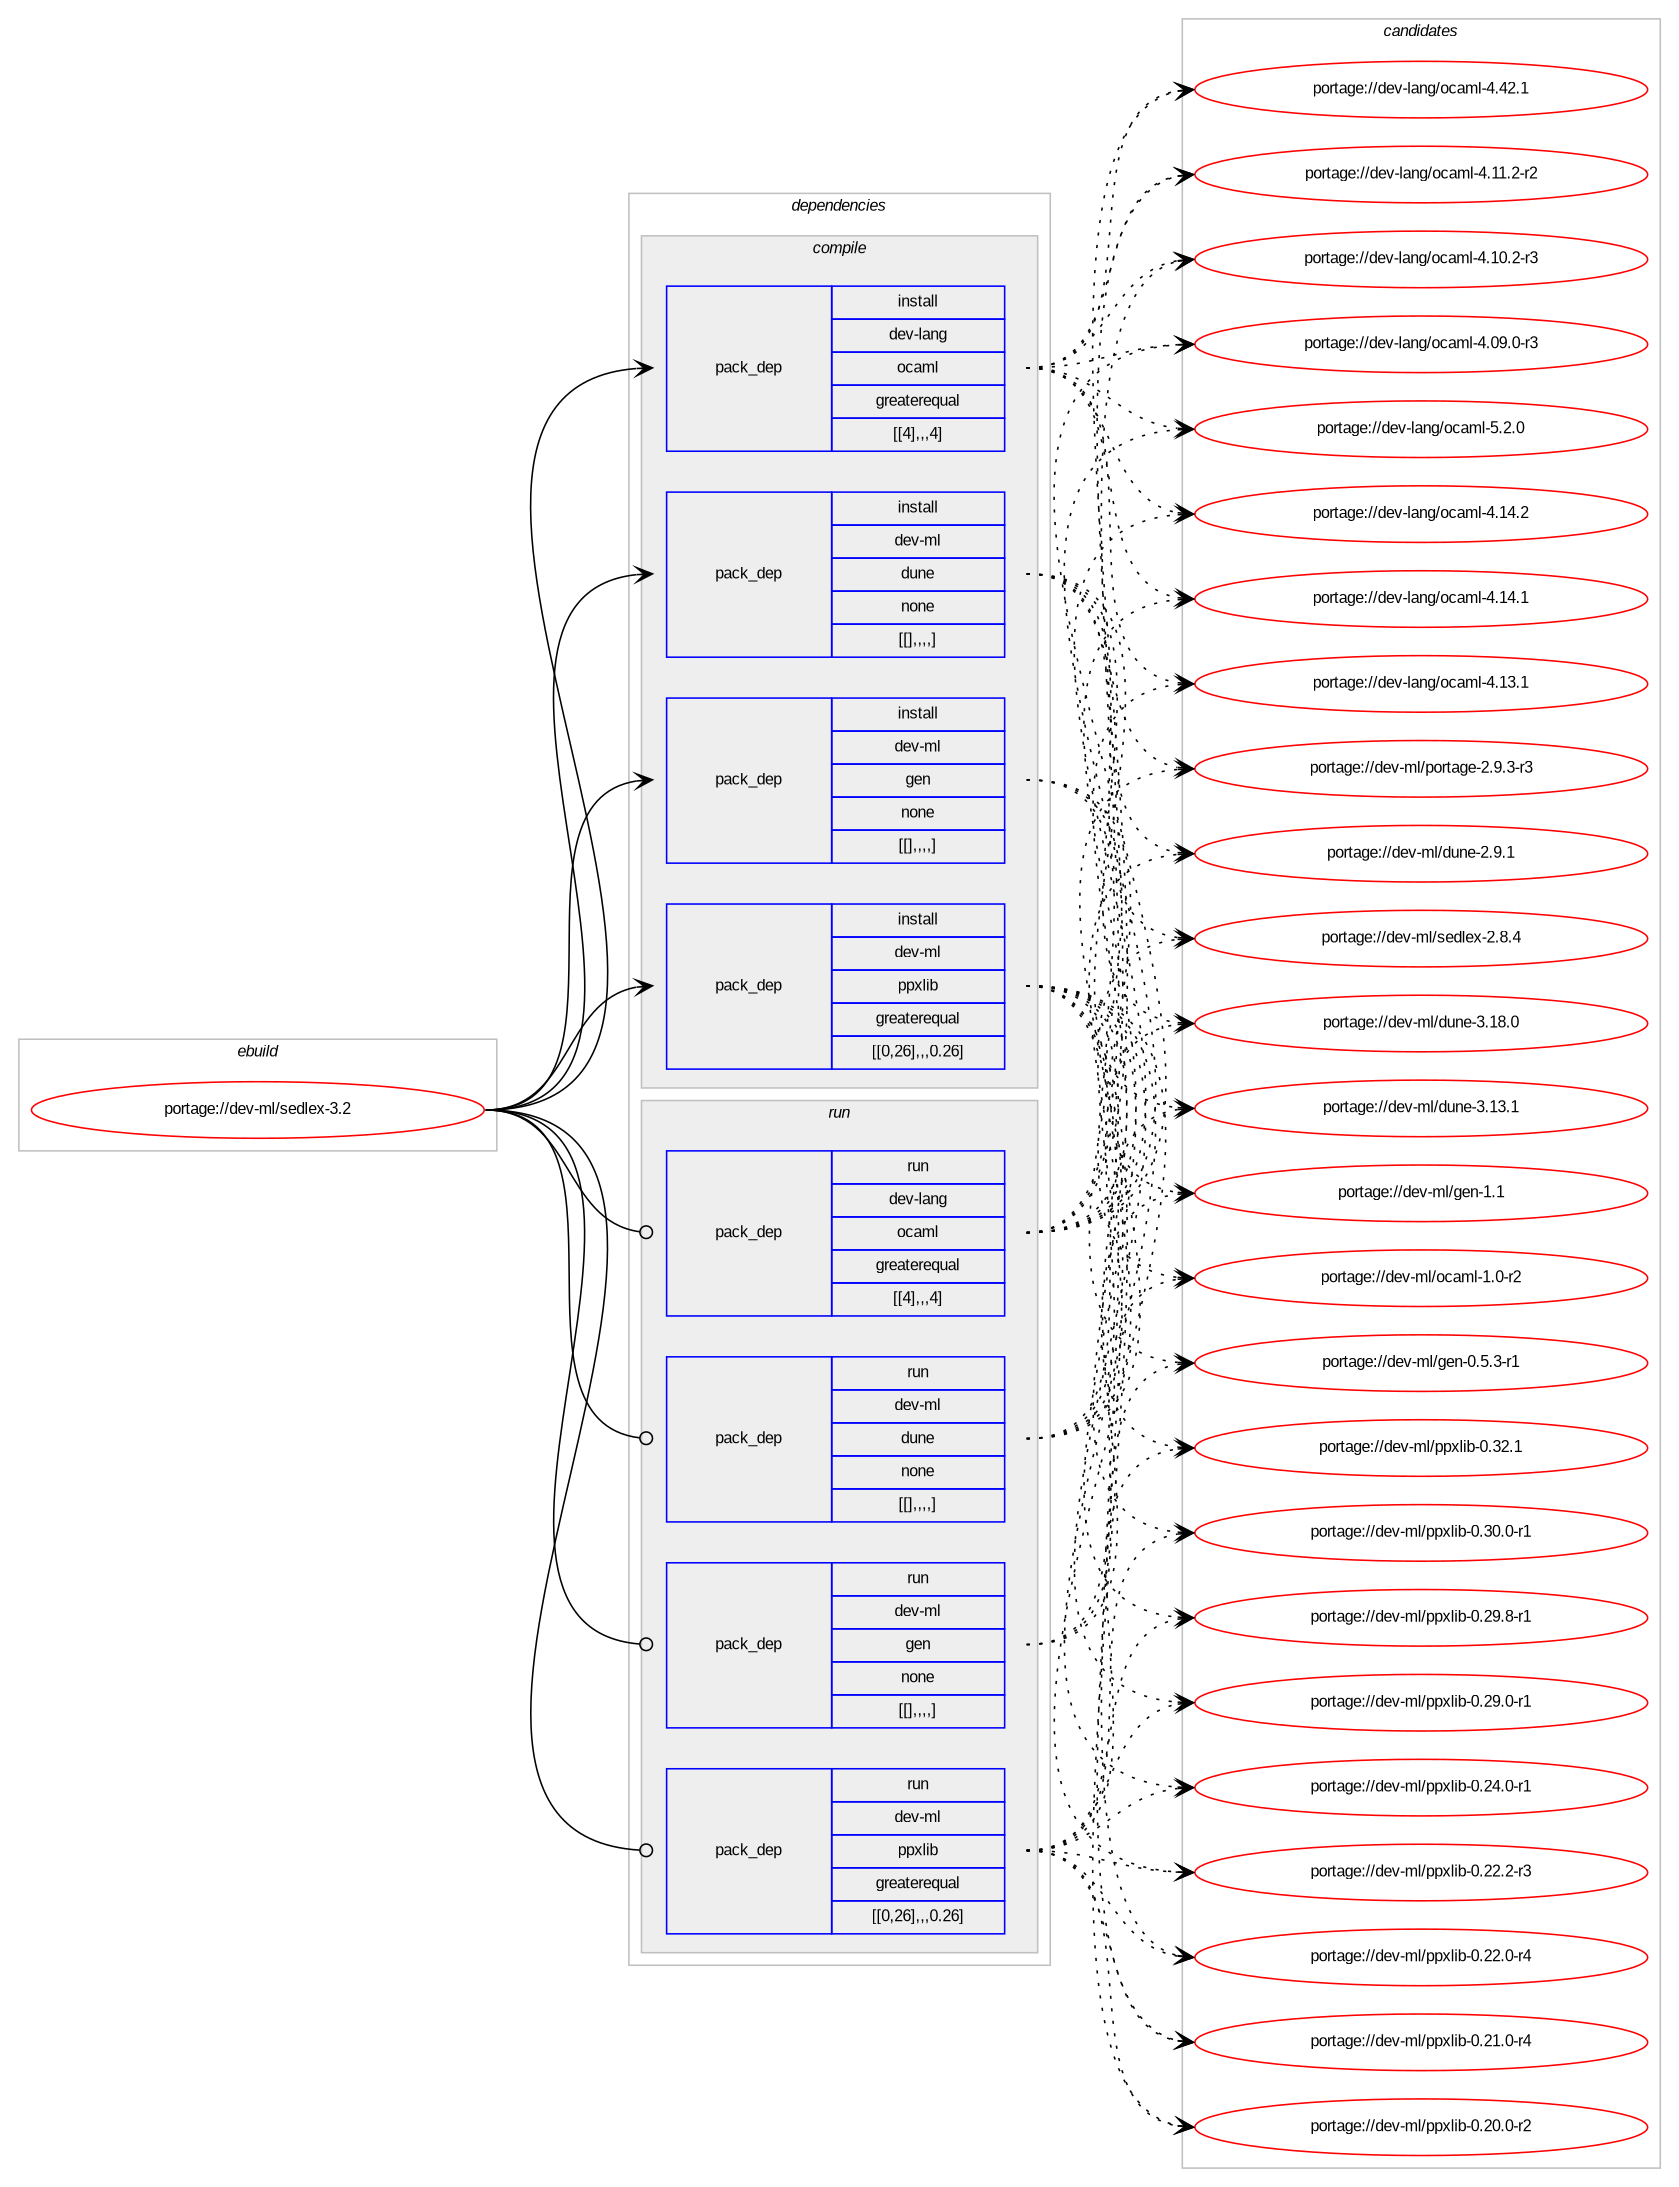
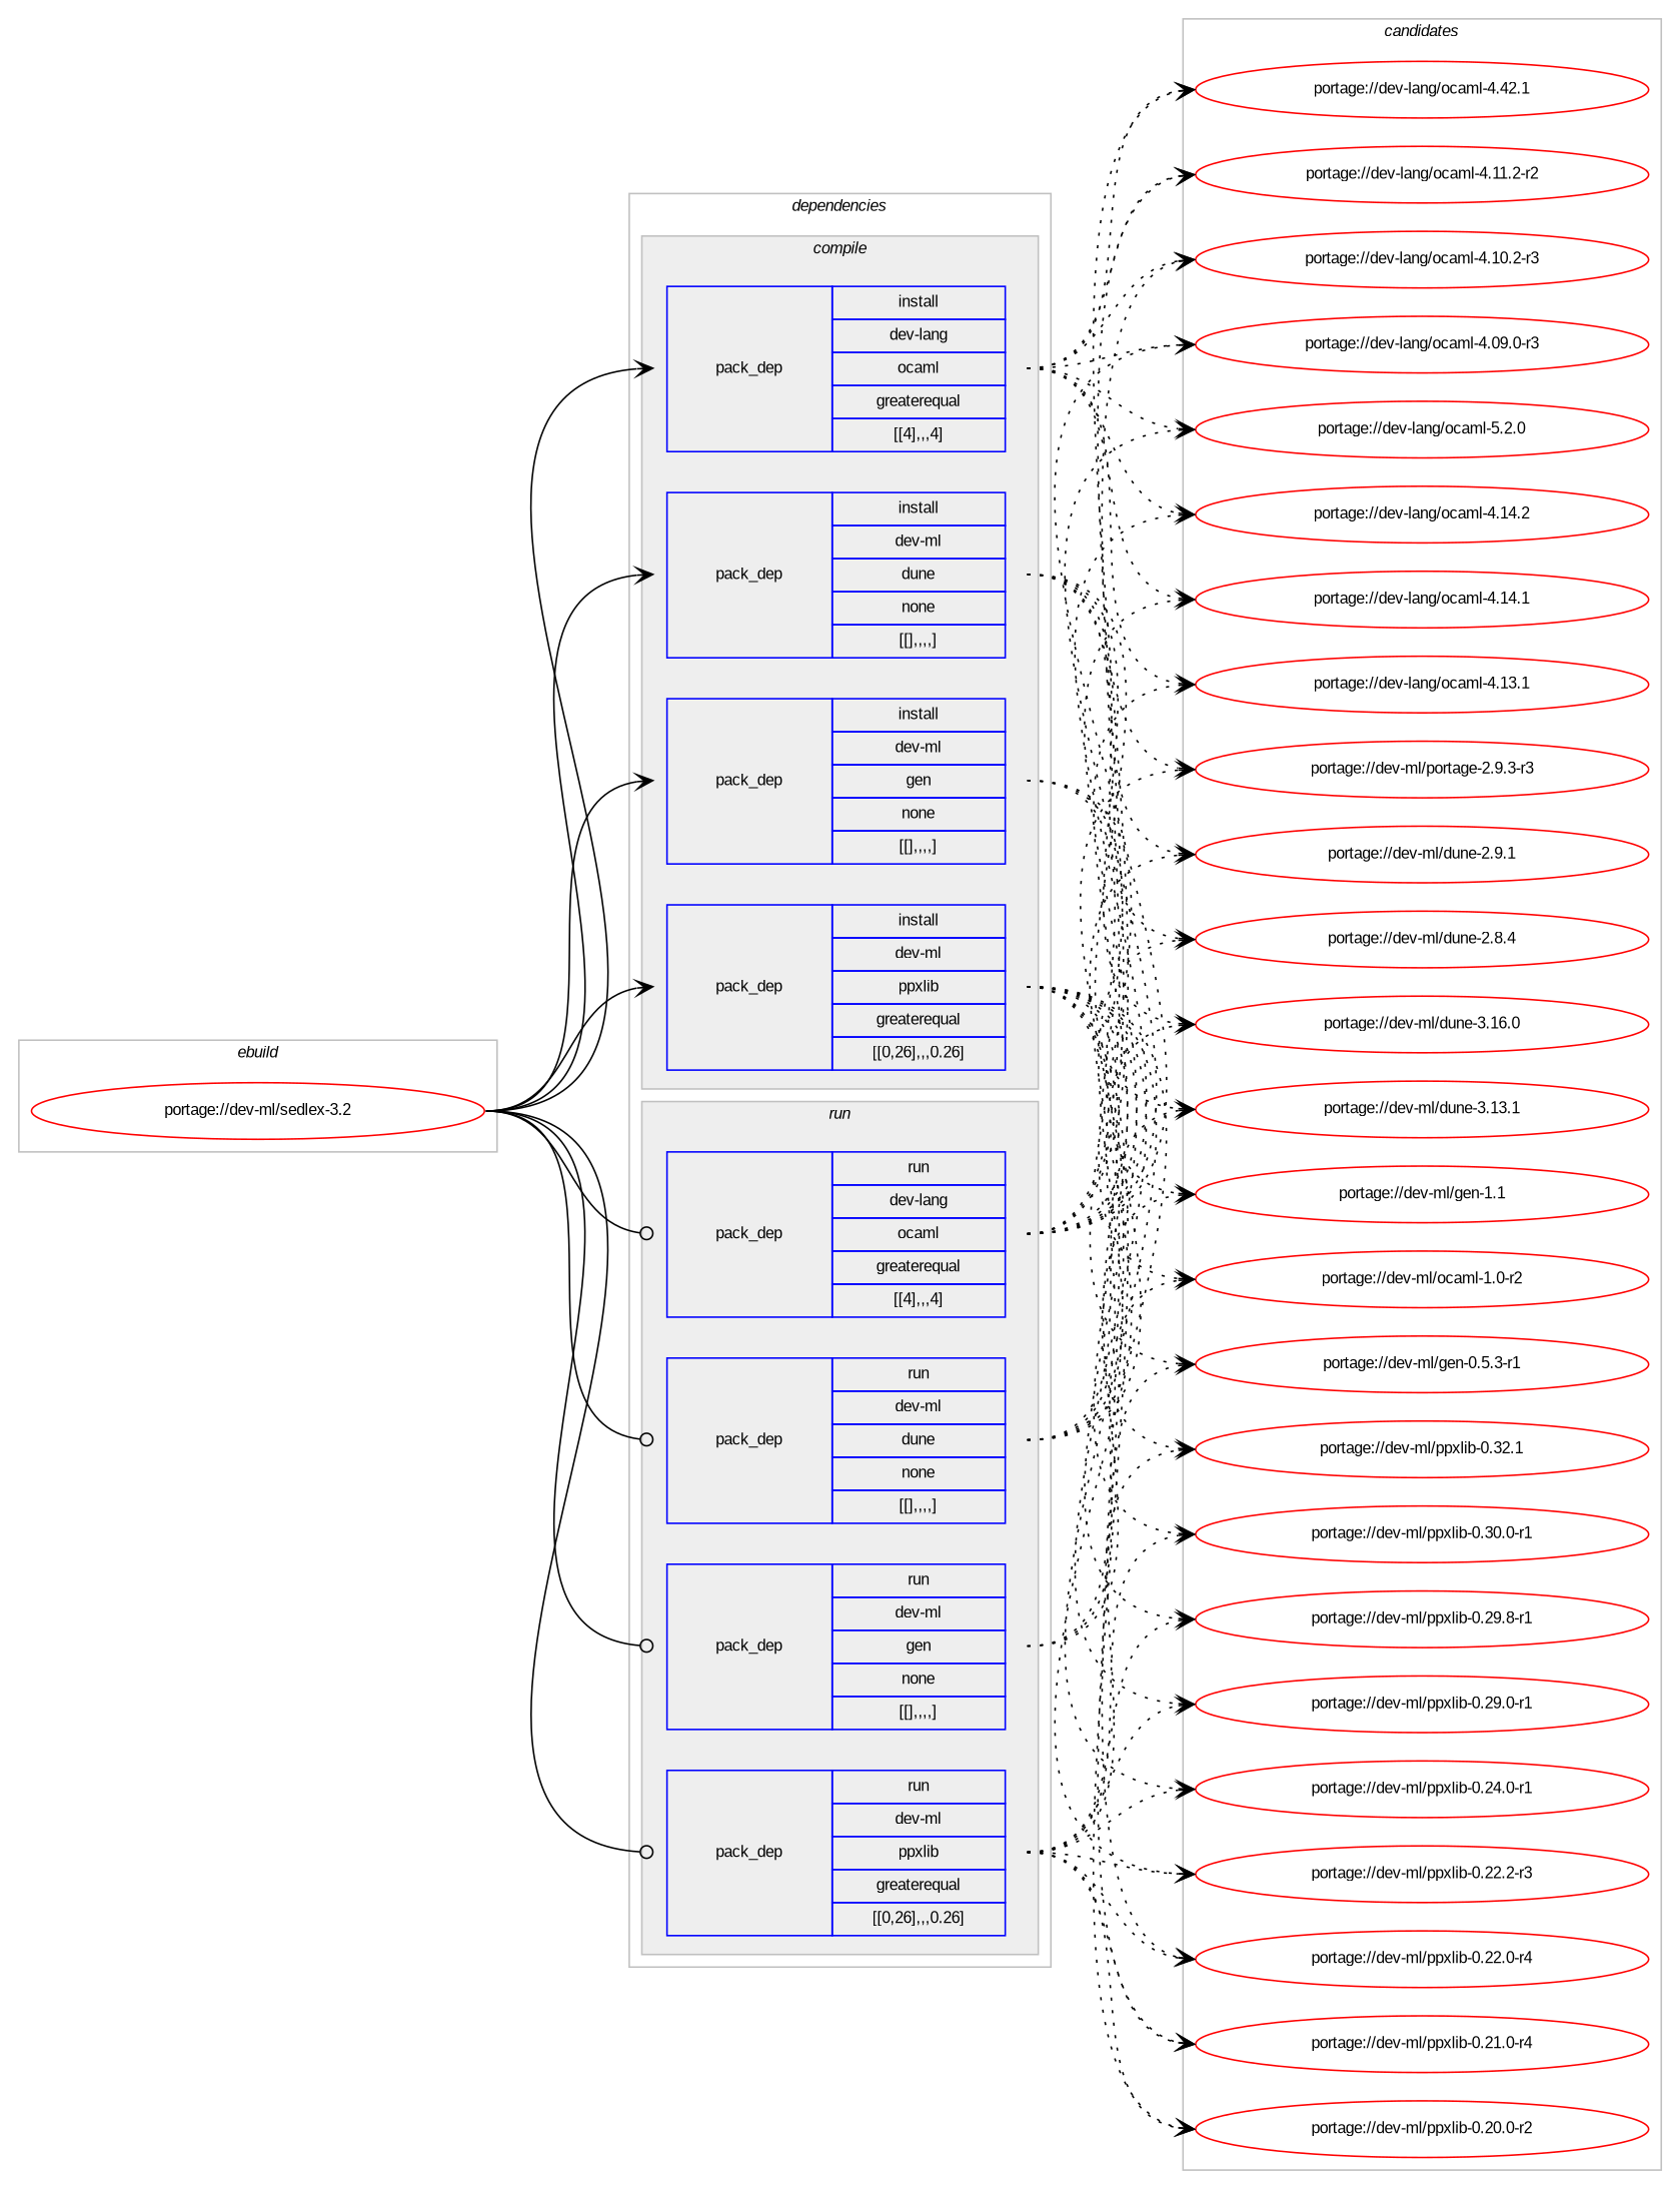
  digraph {
    compound=true
    concentrate=true
    fontname="Liberation Sans"
    fontsize=10
    newrank=true
    rankdir=LR
    ranksep=1.5
    node [color=red fontname="Liberation Sans" fontsize=10]
    edge [arrowhead=vee fontname="Liberation Sans" headport=w style=dotted tailport=e weight=100]
    n1 [label="portage://dev-ml/sedlex-3.2" width=4]
    n2 [color=blue label=<<TABLE BORDER="0" CELLBORDER="1" CELLSPACING="0" CELLPADDING="4" WIDTH="220"><TR><TD ROWSPAN="6" CELLPADDING="30">pack_dep</TD></TR><TR><TD WIDTH="110">install</TD></TR><TR><TD>dev-lang</TD></TR><TR><TD>ocaml</TD></TR><TR><TD>greaterequal</TD></TR><TR><TD>[[4],,,4]</TD></TR></TABLE>> shape=none]
    n3 [color=blue label=<<TABLE BORDER="0" CELLBORDER="1" CELLSPACING="0" CELLPADDING="4" WIDTH="220"><TR><TD ROWSPAN="6" CELLPADDING="30">pack_dep</TD></TR><TR><TD WIDTH="110">install</TD></TR><TR><TD>dev-ml</TD></TR><TR><TD>dune</TD></TR><TR><TD>none</TD></TR><TR><TD>[[],,,,]</TD></TR></TABLE>> shape=none]
    n4 [color=blue label=<<TABLE BORDER="0" CELLBORDER="1" CELLSPACING="0" CELLPADDING="4" WIDTH="220"><TR><TD ROWSPAN="6" CELLPADDING="30">pack_dep</TD></TR><TR><TD WIDTH="110">install</TD></TR><TR><TD>dev-ml</TD></TR><TR><TD>gen</TD></TR><TR><TD>none</TD></TR><TR><TD>[[],,,,]</TD></TR></TABLE>> shape=none]
    n5 [color=blue label=<<TABLE BORDER="0" CELLBORDER="1" CELLSPACING="0" CELLPADDING="4" WIDTH="220"><TR><TD ROWSPAN="6" CELLPADDING="30">pack_dep</TD></TR><TR><TD WIDTH="110">install</TD></TR><TR><TD>dev-ml</TD></TR><TR><TD>ppxlib</TD></TR><TR><TD>greaterequal</TD></TR><TR><TD>[[0,26],,,0.26]</TD></TR></TABLE>> shape=none]
    n6 [color=blue label=<<TABLE BORDER="0" CELLBORDER="1" CELLSPACING="0" CELLPADDING="4" WIDTH="220"><TR><TD ROWSPAN="6" CELLPADDING="30">pack_dep</TD></TR><TR><TD WIDTH="110">run</TD></TR><TR><TD>dev-lang</TD></TR><TR><TD>ocaml</TD></TR><TR><TD>greaterequal</TD></TR><TR><TD>[[4],,,4]</TD></TR></TABLE>> shape=none]
    n7 [color=blue label=<<TABLE BORDER="0" CELLBORDER="1" CELLSPACING="0" CELLPADDING="4" WIDTH="220"><TR><TD ROWSPAN="6" CELLPADDING="30">pack_dep</TD></TR><TR><TD WIDTH="110">run</TD></TR><TR><TD>dev-ml</TD></TR><TR><TD>dune</TD></TR><TR><TD>none</TD></TR><TR><TD>[[],,,,]</TD></TR></TABLE>> shape=none]
    n8 [color=blue label=<<TABLE BORDER="0" CELLBORDER="1" CELLSPACING="0" CELLPADDING="4" WIDTH="220"><TR><TD ROWSPAN="6" CELLPADDING="30">pack_dep</TD></TR><TR><TD WIDTH="110">run</TD></TR><TR><TD>dev-ml</TD></TR><TR><TD>gen</TD></TR><TR><TD>none</TD></TR><TR><TD>[[],,,,]</TD></TR></TABLE>> shape=none]
    n9 [color=blue label=<<TABLE BORDER="0" CELLBORDER="1" CELLSPACING="0" CELLPADDING="4" WIDTH="220"><TR><TD ROWSPAN="6" CELLPADDING="30">pack_dep</TD></TR><TR><TD WIDTH="110">run</TD></TR><TR><TD>dev-ml</TD></TR><TR><TD>ppxlib</TD></TR><TR><TD>greaterequal</TD></TR><TR><TD>[[0,26],,,0.26]</TD></TR></TABLE>> shape=none]
    n10 [label="portage://dev-lang/ocaml-5.2.0" width=4]
    n11 [label="portage://dev-lang/ocaml-4.14.2" width=4]
    n12 [label="portage://dev-lang/ocaml-4.14.1" width=4]
    n13 [label="portage://dev-lang/ocaml-4.13.1" width=4]
    n14 [label="portage://dev-lang/ocaml-4.42.1" width=4]
    n15 [label="portage://dev-lang/ocaml-4.11.2-r2" width=4]
    n16 [label="portage://dev-lang/ocaml-4.10.2-r3" width=4]
    n17 [label="portage://dev-lang/ocaml-4.09.0-r3" width=4]
-   n18 [label="portage://dev-ml/dune-3.18.0" width=4]
+   n18 [label="portage://dev-ml/dune-3.16.0" width=4]
    n19 [label="portage://dev-ml/dune-3.13.1" width=4]
    n20 [label="portage://dev-ml/portage-2.9.3-r3" width=4]
    n21 [label="portage://dev-ml/dune-2.9.1" width=4]
-   n22 [label="portage://dev-ml/sedlex-2.8.4" width=4]
+   n22 [label="portage://dev-ml/dune-2.8.4" width=4]
    n23 [label="portage://dev-ml/gen-1.1" width=4]
    n24 [label="portage://dev-ml/ocaml-1.0-r2" width=4]
    n25 [label="portage://dev-ml/gen-0.5.3-r1" width=4]
    n26 [label="portage://dev-ml/ppxlib-0.32.1" width=4]
    n27 [label="portage://dev-ml/ppxlib-0.30.0-r1" width=4]
    n28 [label="portage://dev-ml/ppxlib-0.29.8-r1" width=4]
    n29 [label="portage://dev-ml/ppxlib-0.29.0-r1" width=4]
    n30 [label="portage://dev-ml/ppxlib-0.24.0-r1" width=4]
    n31 [label="portage://dev-ml/ppxlib-0.22.2-r3" width=4]
    n32 [label="portage://dev-ml/ppxlib-0.22.0-r4" width=4]
    n33 [label="portage://dev-ml/ppxlib-0.21.0-r4" width=4]
    n34 [label="portage://dev-ml/ppxlib-0.20.0-r2" width=4]
    subgraph cluster_1 {
      color=gray
      label=<<i>ebuild</i>>
      n1
    }
    subgraph cluster_2 {
      color=gray
      label=<<i>dependencies</i>>
      subgraph cluster_3 {
        color=gray
        fillcolor="#eeeeee"
        label=<<i>compile</i>>
        style=filled
        subgraph sub_4 {
          color=gray
          fillcolor="#eeeeee"
          label=<<i>compile</i>>
          style=filled
          n2
        }
        subgraph sub_5 {
          color=gray
          fillcolor="#eeeeee"
          label=<<i>compile</i>>
          style=filled
          n3
        }
        subgraph sub_6 {
          color=gray
          fillcolor="#eeeeee"
          label=<<i>compile</i>>
          style=filled
          n4
        }
        subgraph sub_7 {
          color=gray
          fillcolor="#eeeeee"
          label=<<i>compile</i>>
          style=filled
          n5
        }
      }
      subgraph cluster_8 {
        color=gray
        fillcolor="#eeeeee"
        label=<<i>compile and run</i>>
        style=filled
      }
      subgraph cluster_9 {
        color=gray
        fillcolor="#eeeeee"
        label=<<i>run</i>>
        style=filled
        subgraph sub_10 {
          color=gray
          fillcolor="#eeeeee"
          label=<<i>run</i>>
          style=filled
          n6
        }
        subgraph sub_11 {
          color=gray
          fillcolor="#eeeeee"
          label=<<i>run</i>>
          style=filled
          n7
        }
        subgraph sub_12 {
          color=gray
          fillcolor="#eeeeee"
          label=<<i>run</i>>
          style=filled
          n8
        }
        subgraph sub_13 {
          color=gray
          fillcolor="#eeeeee"
          label=<<i>run</i>>
          style=filled
          n9
        }
      }
    }
    subgraph cluster_14 {
      color=gray
      label=<<i>candidates</i>>
      rank=same
      subgraph sub_15 {
        color=black
        label=<<i>candidates</i>>
        nodesep=1
        rank=same
        n10
        n11
        n12
        n13
        n14
        n15
        n16
        n17
      }
      subgraph sub_16 {
        color=black
        label=<<i>candidates</i>>
        nodesep=1
        rank=same
        n18
        n19
        n20
        n21
        n22
      }
      subgraph sub_17 {
        color=black
        label=<<i>candidates</i>>
        nodesep=1
        rank=same
        n23
        n24
        n25
      }
      subgraph sub_18 {
        color=black
        label=<<i>candidates</i>>
        nodesep=1
        rank=same
        n26
        n27
        n28
        n29
        n30
        n31
        n32
        n33
        n34
      }
      subgraph sub_19 {
        color=black
        label=<<i>candidates</i>>
        nodesep=1
        rank=same
        n10
        n11
        n12
        n13
        n14
        n15
        n16
        n17
      }
      subgraph sub_20 {
        color=black
        label=<<i>candidates</i>>
        nodesep=1
        rank=same
        n18
        n19
        n20
        n21
        n22
      }
      subgraph sub_21 {
        color=black
        label=<<i>candidates</i>>
        nodesep=1
        rank=same
        n23
        n24
        n25
      }
      subgraph sub_22 {
        color=black
        label=<<i>candidates</i>>
        nodesep=1
        rank=same
        n26
        n27
        n28
        n29
        n30
        n31
        n32
        n33
        n34
      }
    }
    n1 -> n2 [style=solid weight=20]
    n1 -> n3 [style=solid weight=20]
    n1 -> n4 [style=solid weight=20]
    n1 -> n5 [style=solid weight=20]
    n1 -> n6 [arrowhead=odot style=solid weight=20]
    n1 -> n7 [arrowhead=odot style=solid weight=20]
    n1 -> n8 [arrowhead=odot style=solid weight=20]
    n1 -> n9 [arrowhead=odot style=solid weight=20]
    n2 -> n10
    n2 -> n11
    n2 -> n12
    n2 -> n13
    n2 -> n14
    n2 -> n15
    n2 -> n16
    n2 -> n17
    n3 -> n18
    n3 -> n19
    n3 -> n20
    n3 -> n21
    n3 -> n22
    n4 -> n23
    n4 -> n24
    n4 -> n25
    n5 -> n26
    n5 -> n27
    n5 -> n28
    n5 -> n29
    n5 -> n30
    n5 -> n31
    n5 -> n32
    n5 -> n33
    n5 -> n34
    n6 -> n10
    n6 -> n11
    n6 -> n12
    n6 -> n13
    n6 -> n14
    n6 -> n15
    n6 -> n16
    n6 -> n17
    n7 -> n18
    n7 -> n19
    n7 -> n20
    n7 -> n21
    n7 -> n22
    n8 -> n23
    n8 -> n24
    n8 -> n25
    n9 -> n26
    n9 -> n27
    n9 -> n28
    n9 -> n29
    n9 -> n30
    n9 -> n31
    n9 -> n32
    n9 -> n33
    n9 -> n34
  }
